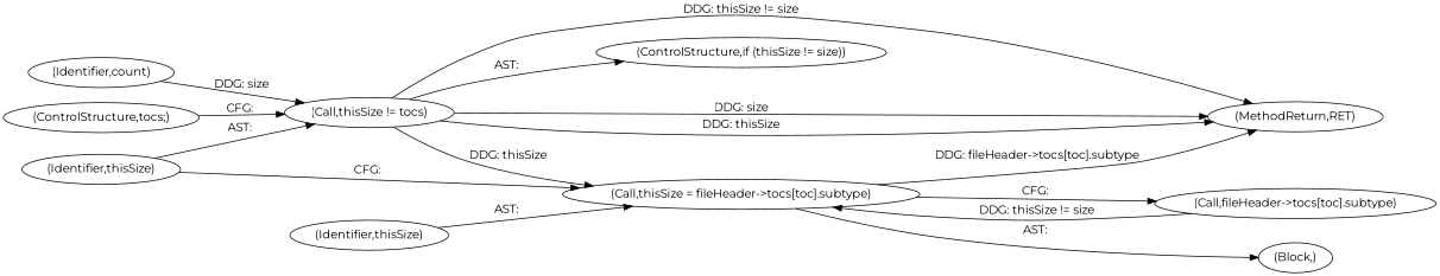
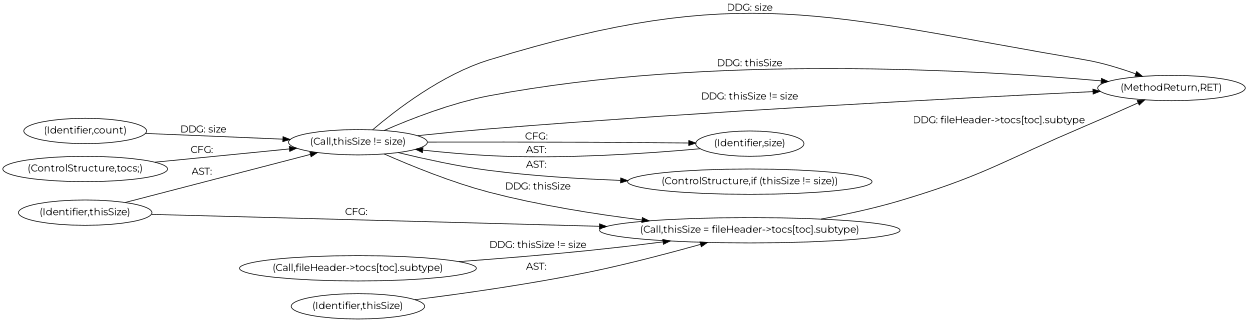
  digraph {
    fontname=Montserrat
    rankdir=LR
    node [fontname=Montserrat]
    edge [fontname=Montserrat]
    n1 [label="(Call,thisSize = fileHeader->tocs[toc].subtype)"]
    n2 [label="(Call,fileHeader->tocs[toc].subtype)"]
-   n3 [label="(Block,)"]
    n4 [label="(MethodReturn,RET)"]
-   n5 [label="(Call,thisSize != tocs)"]
+   n5 [label="(Call,thisSize != size)"]
+   n6 [label="(Identifier,size)"]
    n7 [label="(ControlStructure,if (thisSize != size))"]
    n8 [label="(Identifier,count)"]
    n9 [label="(ControlStructure,tocs;)"]
    n10 [label="(Identifier,thisSize)"]
    n11 [label="(Identifier,thisSize)"]
-   n1 -> n2 [label="CFG: "]
-   n1 -> n3 [label="AST: "]
    n1 -> n4 [label="DDG: fileHeader->tocs[toc].subtype"]
    n2 -> n1 [label="DDG: thisSize != size"]
    n5 -> n1 [label="DDG: thisSize"]
    n5 -> n4 [label="DDG: size"]
    n5 -> n4 [label="DDG: thisSize"]
    n5 -> n4 [label="DDG: thisSize != size"]
+   n5 -> n6 [label="CFG: "]
    n5 -> n7 [label="AST: "]
+   n6 -> n5 [label="AST: "]
    n8 -> n5 [label="DDG: size"]
    n9 -> n5 [label="CFG: "]
    n10 -> n1 [label="AST: "]
    n11 -> n1 [label="CFG: "]
    n11 -> n5 [label="AST: "]
  }
